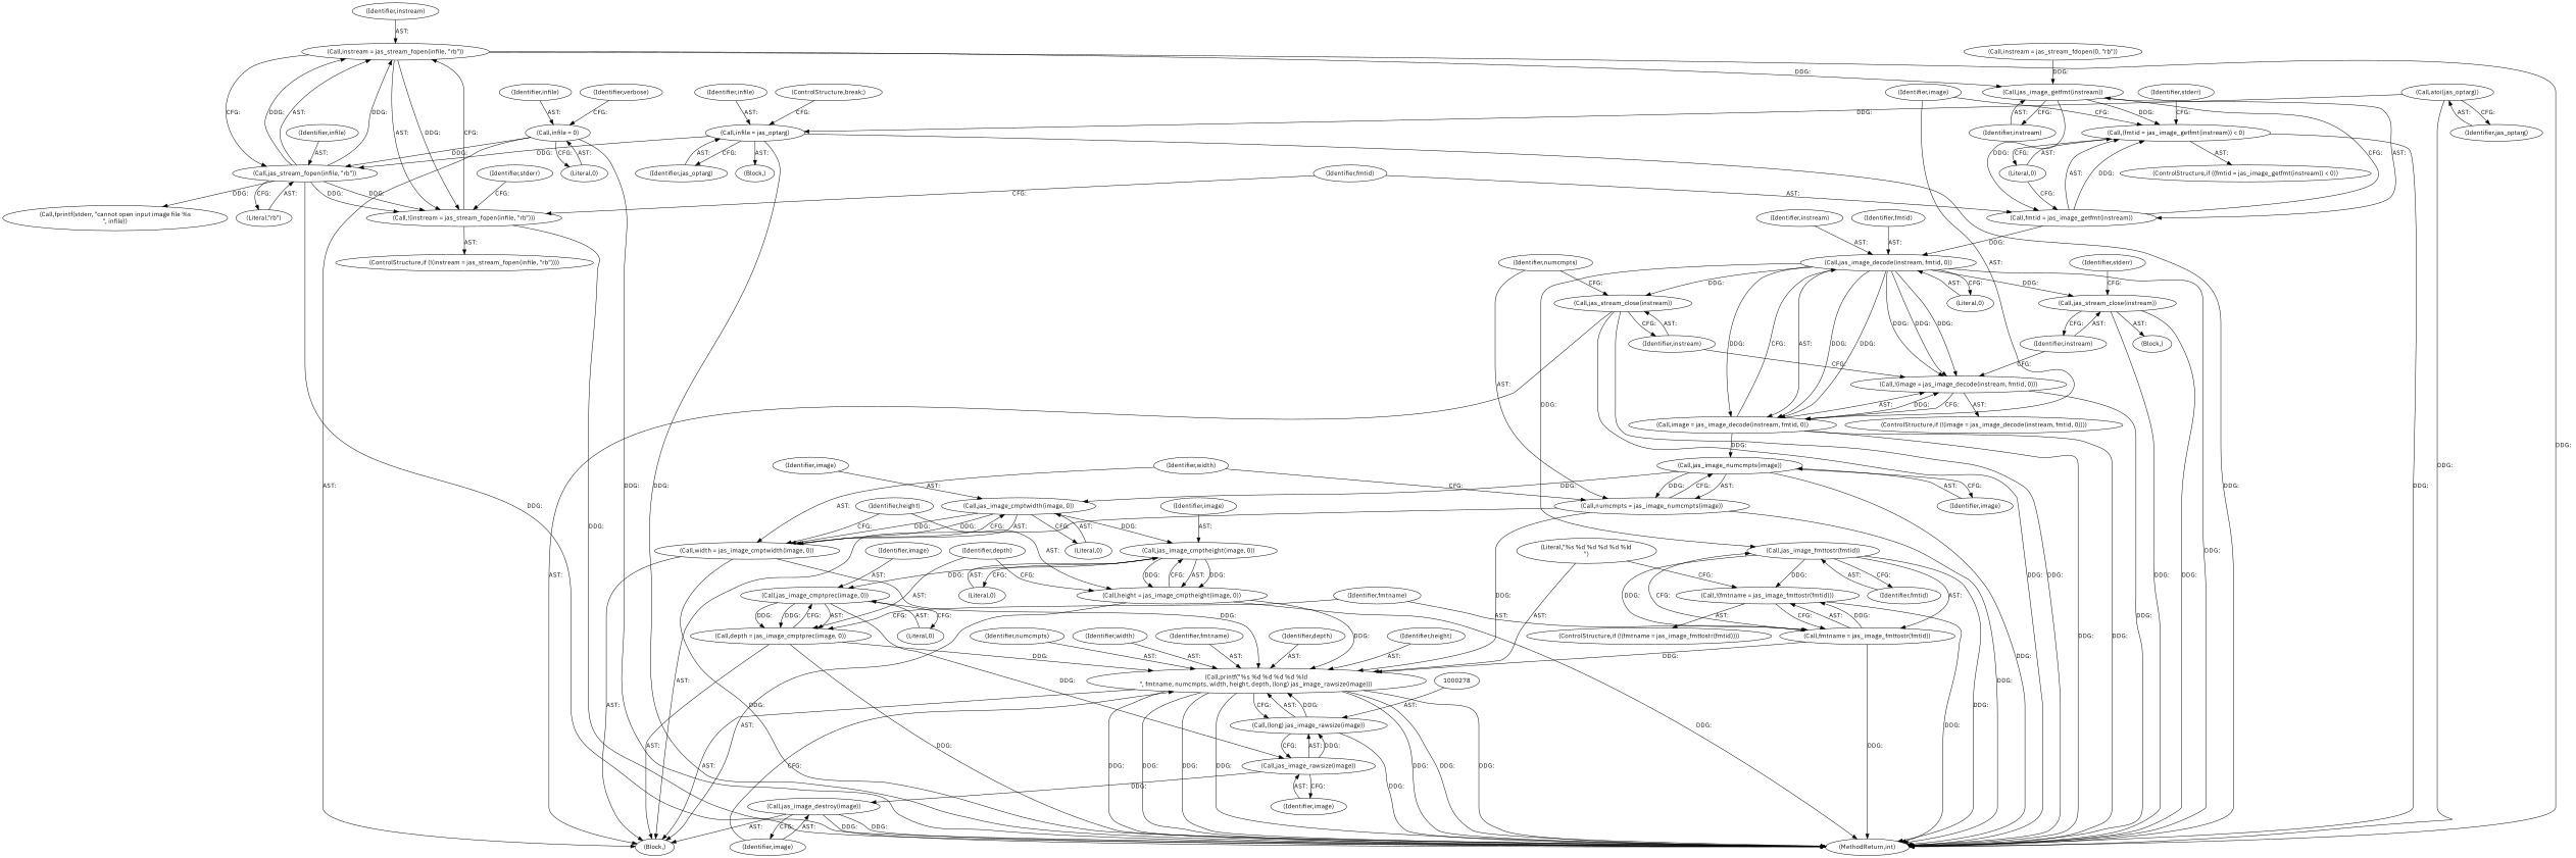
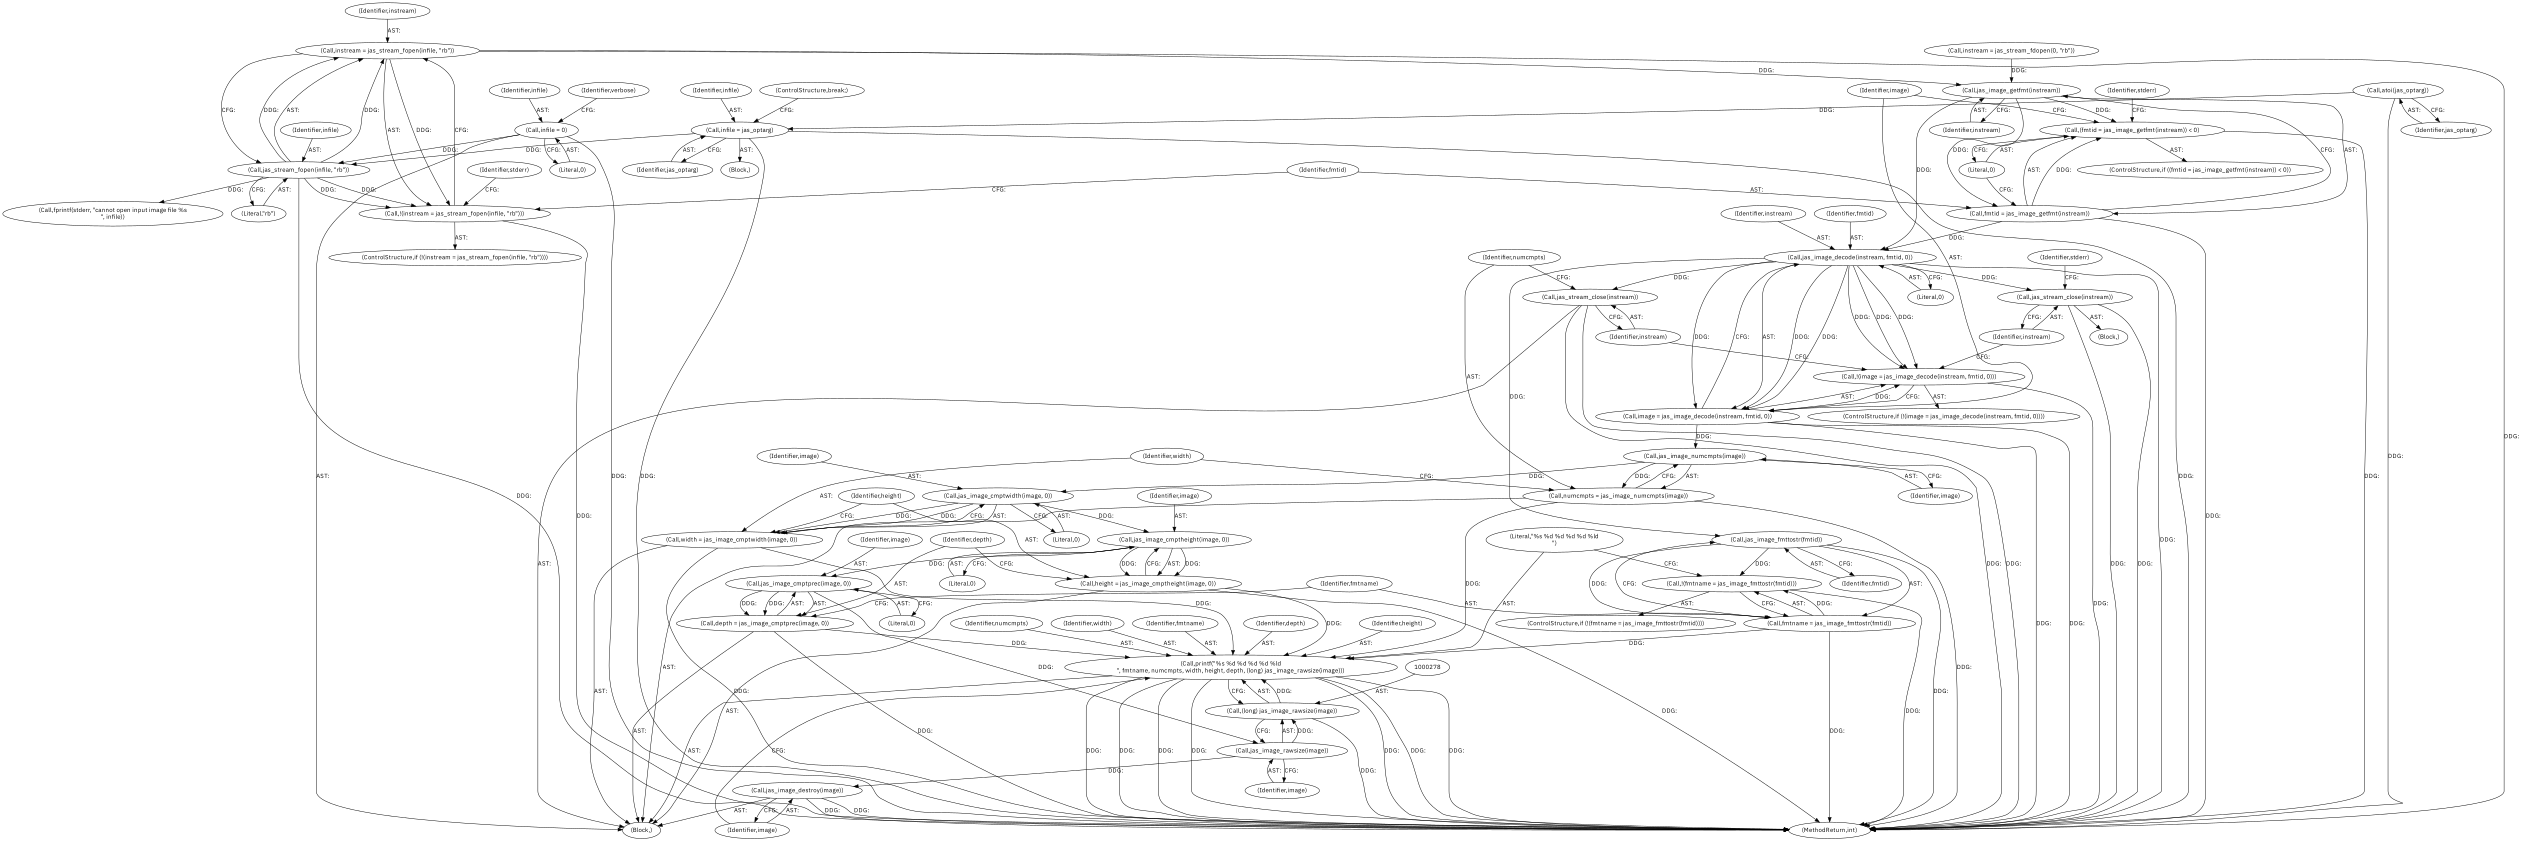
  digraph {
    fontname="IBM Plex Sans"
    node [fontname="IBM Plex Sans"]
    edge [fontname="IBM Plex Sans"]
    n1 [label="(Call,instream = jas_stream_fopen(infile, \"rb\"))"]
    n2 [label="(Call,jas_stream_fopen(infile, \"rb\"))"]
    n3 [label="(Call,!(instream = jas_stream_fopen(infile, \"rb\")))"]
    n4 [label="(Call,jas_image_getfmt(instream))"]
    n5 [label="(MethodReturn,int)"]
    n6 [label="(Call,fprintf(stderr, \"cannot open input image file %s\n\", infile))"]
    n7 [label="(Literal,\"rb\")"]
    n8 [label="(ControlStructure,if (!(instream = jas_stream_fopen(infile, \"rb\"))))"]
    n9 [label="(Call,(fmtid = jas_image_getfmt(instream)) < 0)"]
    n10 [label="(Call,fmtid = jas_image_getfmt(instream))"]
    n11 [label="(Call,jas_image_decode(instream, fmtid, 0))"]
    n12 [label="(Identifier,instream)"]
    n13 [label="(Call,infile = 0)"]
    n14 [label="(Literal,0)"]
    n15 [label="(Block,)"]
    n16 [label="(Call,infile = jas_optarg)"]
    n17 [label="(Block,)"]
    n18 [label="(Identifier,jas_optarg)"]
    n19 [label="(Call,atoi(jas_optarg))"]
    n20 [label="(Identifier,jas_optarg)"]
    n21 [label="(Literal,0)"]
    n22 [label="(ControlStructure,if ((fmtid = jas_image_getfmt(instream)) < 0))"]
    n23 [label="(Call,!(image = jas_image_decode(instream, fmtid, 0)))"]
    n24 [label="(Call,image = jas_image_decode(instream, fmtid, 0))"]
    n25 [label="(Call,jas_stream_close(instream))"]
    n26 [label="(Call,jas_stream_close(instream))"]
    n27 [label="(Call,jas_image_fmttostr(fmtid))"]
    n28 [label="(Literal,0)"]
    n29 [label="(ControlStructure,if (!(image = jas_image_decode(instream, fmtid, 0))))"]
    n30 [label="(Call,jas_image_numcmpts(image))"]
    n31 [label="(Block,)"]
    n32 [label="(Identifier,instream)"]
    n33 [label="(Identifier,instream)"]
    n34 [label="(Call,!(fmtname = jas_image_fmttostr(fmtid)))"]
    n35 [label="(Call,fmtname = jas_image_fmttostr(fmtid))"]
    n36 [label="(Identifier,fmtid)"]
    n37 [label="(Call,numcmpts = jas_image_numcmpts(image))"]
    n38 [label="(Call,jas_image_cmptwidth(image, 0))"]
    n39 [label="(Identifier,image)"]
    n40 [label="(Call,printf(\"%s %d %d %d %d %ld\n\", fmtname, numcmpts, width, height, depth, (long) jas_image_rawsize(image)))"]
    n41 [label="(Call,width = jas_image_cmptwidth(image, 0))"]
    n42 [label="(Call,jas_image_cmptheight(image, 0))"]
    n43 [label="(Literal,0)"]
    n44 [label="(Call,(long) jas_image_rawsize(image))"]
    n45 [label="(Call,jas_image_rawsize(image))"]
    n46 [label="(Call,height = jas_image_cmptheight(image, 0))"]
    n47 [label="(Call,jas_image_cmptprec(image, 0))"]
    n48 [label="(Literal,0)"]
    n49 [label="(Call,depth = jas_image_cmptprec(image, 0))"]
    n50 [label="(Literal,0)"]
    n51 [label="(Call,jas_image_destroy(image))"]
    n52 [label="(Identifier,image)"]
    n53 [label="(Identifier,image)"]
    n54 [label="(ControlStructure,if (!(fmtname = jas_image_fmttostr(fmtid))))"]
    n55 [label="(Identifier,depth)"]
    n56 [label="(Identifier,infile)"]
    n57 [label="(Identifier,width)"]
    n58 [label="(Identifier,stderr)"]
    n59 [label="(ControlStructure,break;)"]
    n60 [label="(Literal,\"%s %d %d %d %d %ld\n\")"]
    n61 [label="(Identifier,image)"]
    n62 [label="(Identifier,height)"]
    n63 [label="(Identifier,instream)"]
    n64 [label="(Identifier,height)"]
    n65 [label="(Identifier,numcmpts)"]
    n66 [label="(Call,instream = jas_stream_fdopen(0, \"rb\"))"]
    n67 [label="(Identifier,image)"]
    n68 [label="(Identifier,image)"]
    n69 [label="(Identifier,instream)"]
    n70 [label="(Identifier,width)"]
    n71 [label="(Identifier,verbose)"]
    n72 [label="(Identifier,numcmpts)"]
    n73 [label="(Identifier,fmtname)"]
    n74 [label="(Identifier,infile)"]
    n75 [label="(Identifier,depth)"]
    n76 [label="(Identifier,stderr)"]
    n77 [label="(Identifier,image)"]
    n78 [label="(Identifier,fmtid)"]
    n79 [label="(Identifier,fmtname)"]
    n80 [label="(Identifier,stderr)"]
    n81 [label="(Identifier,fmtid)"]
    n82 [label="(Identifier,infile)"]
    1000278
    n1 -> n2 [label="CFG: "]
    n1 -> n3 [label="AST: "]
    n1 -> n3 [label="DDG: "]
    n1 -> n4 [label="DDG: "]
    n1 -> n5 [label="DDG: "]
    n2 -> n1 [label="AST: "]
    n2 -> n1 [label="DDG: "]
    n2 -> n1 [label="DDG: "]
    n2 -> n3 [label="DDG: "]
    n2 -> n3 [label="DDG: "]
    n2 -> n5 [label="DDG: "]
    n2 -> n6 [label="DDG: "]
    n2 -> n7 [label="CFG: "]
    n3 -> n1 [label="CFG: "]
    n3 -> n5 [label="DDG: "]
    n3 -> n8 [label="AST: "]
    n4 -> n9 [label="DDG: "]
    n4 -> n10 [label="AST: "]
    n4 -> n10 [label="DDG: "]
+   n4 -> n11 [label="DDG: "]
    n4 -> n12 [label="CFG: "]
    n7 -> n2 [label="AST: "]
    n9 -> n5 [label="DDG: "]
    n9 -> n21 [label="CFG: "]
    n9 -> n22 [label="AST: "]
    n10 -> n4 [label="CFG: "]
-   n30 -> n5 [label="DDG: "]
+   n10 -> n5 [label="DDG: "]
    n10 -> n9 [label="AST: "]
    n10 -> n9 [label="DDG: "]
    n10 -> n11 [label="DDG: "]
    n11 -> n5 [label="DDG: "]
    n11 -> n23 [label="DDG: "]
    n11 -> n23 [label="DDG: "]
    n11 -> n23 [label="DDG: "]
    n11 -> n24 [label="AST: "]
    n11 -> n24 [label="DDG: "]
    n11 -> n24 [label="DDG: "]
    n11 -> n24 [label="DDG: "]
    n11 -> n25 [label="DDG: "]
    n11 -> n26 [label="DDG: "]
    n11 -> n27 [label="DDG: "]
    n11 -> n28 [label="CFG: "]
    n12 -> n4 [label="AST: "]
    n13 -> n2 [label="DDG: "]
    n13 -> n5 [label="DDG: "]
    n13 -> n14 [label="CFG: "]
    n13 -> n15 [label="AST: "]
    n14 -> n13 [label="AST: "]
    n16 -> n2 [label="DDG: "]
    n16 -> n5 [label="DDG: "]
    n16 -> n5 [label="DDG: "]
    n16 -> n17 [label="AST: "]
    n16 -> n18 [label="CFG: "]
    n18 -> n16 [label="AST: "]
    n19 -> n5 [label="DDG: "]
    n19 -> n16 [label="DDG: "]
    n19 -> n20 [label="CFG: "]
    n20 -> n19 [label="AST: "]
    n21 -> n9 [label="AST: "]
    n21 -> n10 [label="CFG: "]
    n23 -> n5 [label="DDG: "]
    n23 -> n24 [label="CFG: "]
    n23 -> n29 [label="AST: "]
    n24 -> n5 [label="DDG: "]
    n24 -> n5 [label="DDG: "]
    n24 -> n11 [label="CFG: "]
    n24 -> n23 [label="AST: "]
    n24 -> n23 [label="DDG: "]
    n24 -> n30 [label="DDG: "]
    n25 -> n5 [label="DDG: "]
    n25 -> n5 [label="DDG: "]
    n25 -> n31 [label="AST: "]
    n25 -> n32 [label="CFG: "]
    n26 -> n5 [label="DDG: "]
    n26 -> n5 [label="DDG: "]
    n26 -> n15 [label="AST: "]
    n26 -> n33 [label="CFG: "]
    n27 -> n5 [label="DDG: "]
    n27 -> n34 [label="DDG: "]
    n27 -> n35 [label="AST: "]
    n27 -> n35 [label="DDG: "]
    n27 -> n36 [label="CFG: "]
    n28 -> n11 [label="AST: "]
    n30 -> n37 [label="AST: "]
    n30 -> n37 [label="DDG: "]
    n30 -> n38 [label="DDG: "]
    n30 -> n39 [label="CFG: "]
    n32 -> n23 [label="CFG: "]
    n32 -> n25 [label="AST: "]
    n33 -> n23 [label="CFG: "]
    n33 -> n26 [label="AST: "]
    n34 -> n5 [label="DDG: "]
    n34 -> n35 [label="CFG: "]
    n34 -> n54 [label="AST: "]
    n35 -> n5 [label="DDG: "]
    n35 -> n27 [label="CFG: "]
    n35 -> n34 [label="AST: "]
    n35 -> n34 [label="DDG: "]
    n35 -> n40 [label="DDG: "]
    n36 -> n27 [label="AST: "]
    n37 -> n5 [label="DDG: "]
    n37 -> n15 [label="AST: "]
    n37 -> n30 [label="CFG: "]
    n37 -> n40 [label="DDG: "]
    n38 -> n41 [label="AST: "]
    n38 -> n41 [label="DDG: "]
    n38 -> n41 [label="DDG: "]
    n38 -> n42 [label="DDG: "]
    n38 -> n43 [label="CFG: "]
    n39 -> n30 [label="AST: "]
    n40 -> n5 [label="DDG: "]
    n40 -> n5 [label="DDG: "]
    n40 -> n5 [label="DDG: "]
    n40 -> n5 [label="DDG: "]
    n40 -> n5 [label="DDG: "]
    n40 -> n5 [label="DDG: "]
    n40 -> n5 [label="DDG: "]
    n40 -> n15 [label="AST: "]
    n40 -> n44 [label="CFG: "]
    n41 -> n5 [label="DDG: "]
    n41 -> n15 [label="AST: "]
    n41 -> n38 [label="CFG: "]
    n41 -> n40 [label="DDG: "]
    n42 -> n46 [label="AST: "]
    n42 -> n46 [label="DDG: "]
    n42 -> n46 [label="DDG: "]
    n42 -> n47 [label="DDG: "]
    n42 -> n48 [label="CFG: "]
    n43 -> n38 [label="AST: "]
    n44 -> n5 [label="DDG: "]
    n44 -> n40 [label="AST: "]
    n44 -> n40 [label="DDG: "]
    n44 -> n45 [label="CFG: "]
    n45 -> n44 [label="AST: "]
    n45 -> n44 [label="DDG: "]
    n45 -> n51 [label="DDG: "]
    n45 -> n52 [label="CFG: "]
    n46 -> n5 [label="DDG: "]
    n46 -> n15 [label="AST: "]
    n46 -> n40 [label="DDG: "]
    n46 -> n42 [label="CFG: "]
    n47 -> n45 [label="DDG: "]
    n47 -> n49 [label="AST: "]
    n47 -> n49 [label="DDG: "]
    n47 -> n49 [label="DDG: "]
    n47 -> n50 [label="CFG: "]
    n48 -> n42 [label="AST: "]
    n49 -> n5 [label="DDG: "]
    n49 -> n15 [label="AST: "]
    n49 -> n40 [label="DDG: "]
-   n49 -> n47 [label="CFG: "]
+   n49 -> n47 [label="AST: "]
    n50 -> n47 [label="AST: "]
    n51 -> n5 [label="DDG: "]
    n51 -> n5 [label="DDG: "]
    n51 -> n15 [label="AST: "]
    n51 -> n53 [label="CFG: "]
    n52 -> n45 [label="AST: "]
    n53 -> n40 [label="CFG: "]
    n53 -> n51 [label="AST: "]
    n55 -> n40 [label="AST: "]
    n56 -> n13 [label="AST: "]
    n57 -> n37 [label="CFG: "]
    n57 -> n41 [label="AST: "]
    n58 -> n3 [label="CFG: "]
    n59 -> n16 [label="CFG: "]
    n60 -> n34 [label="CFG: "]
    n60 -> n40 [label="AST: "]
    n61 -> n47 [label="AST: "]
    n62 -> n41 [label="CFG: "]
    n62 -> n46 [label="AST: "]
    n63 -> n1 [label="AST: "]
    n64 -> n40 [label="AST: "]
    n65 -> n40 [label="AST: "]
    n66 -> n4 [label="DDG: "]
    n67 -> n38 [label="AST: "]
    n68 -> n9 [label="CFG: "]
    n68 -> n24 [label="AST: "]
    n69 -> n11 [label="AST: "]
    n70 -> n40 [label="AST: "]
    n71 -> n13 [label="CFG: "]
    n72 -> n26 [label="CFG: "]
    n72 -> n37 [label="AST: "]
    n73 -> n40 [label="AST: "]
    n74 -> n2 [label="AST: "]
    n75 -> n46 [label="CFG: "]
    n75 -> n49 [label="AST: "]
    n76 -> n9 [label="CFG: "]
    n77 -> n42 [label="AST: "]
    n78 -> n11 [label="AST: "]
    n79 -> n35 [label="AST: "]
    n79 -> n49 [label="CFG: "]
    n80 -> n25 [label="CFG: "]
    n81 -> n3 [label="CFG: "]
    n81 -> n10 [label="AST: "]
    n82 -> n16 [label="AST: "]
    1000278 -> n44 [label="AST: "]
  }
